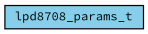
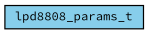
  digraph {
    rankdir=TB
    fontname="Source Code Pro"
-   n1 [color=black fillcolor=skyblue fontname="Source Code Pro" fontsize=10 height=0.2 label=lpd8708_params_t shape=record style=filled width=0.4]
+   n1 [color=black fillcolor=skyblue fontname="Source Code Pro" fontsize=10 height=0.2 label=lpd8808_params_t shape=record style=filled width=0.4]
  }
